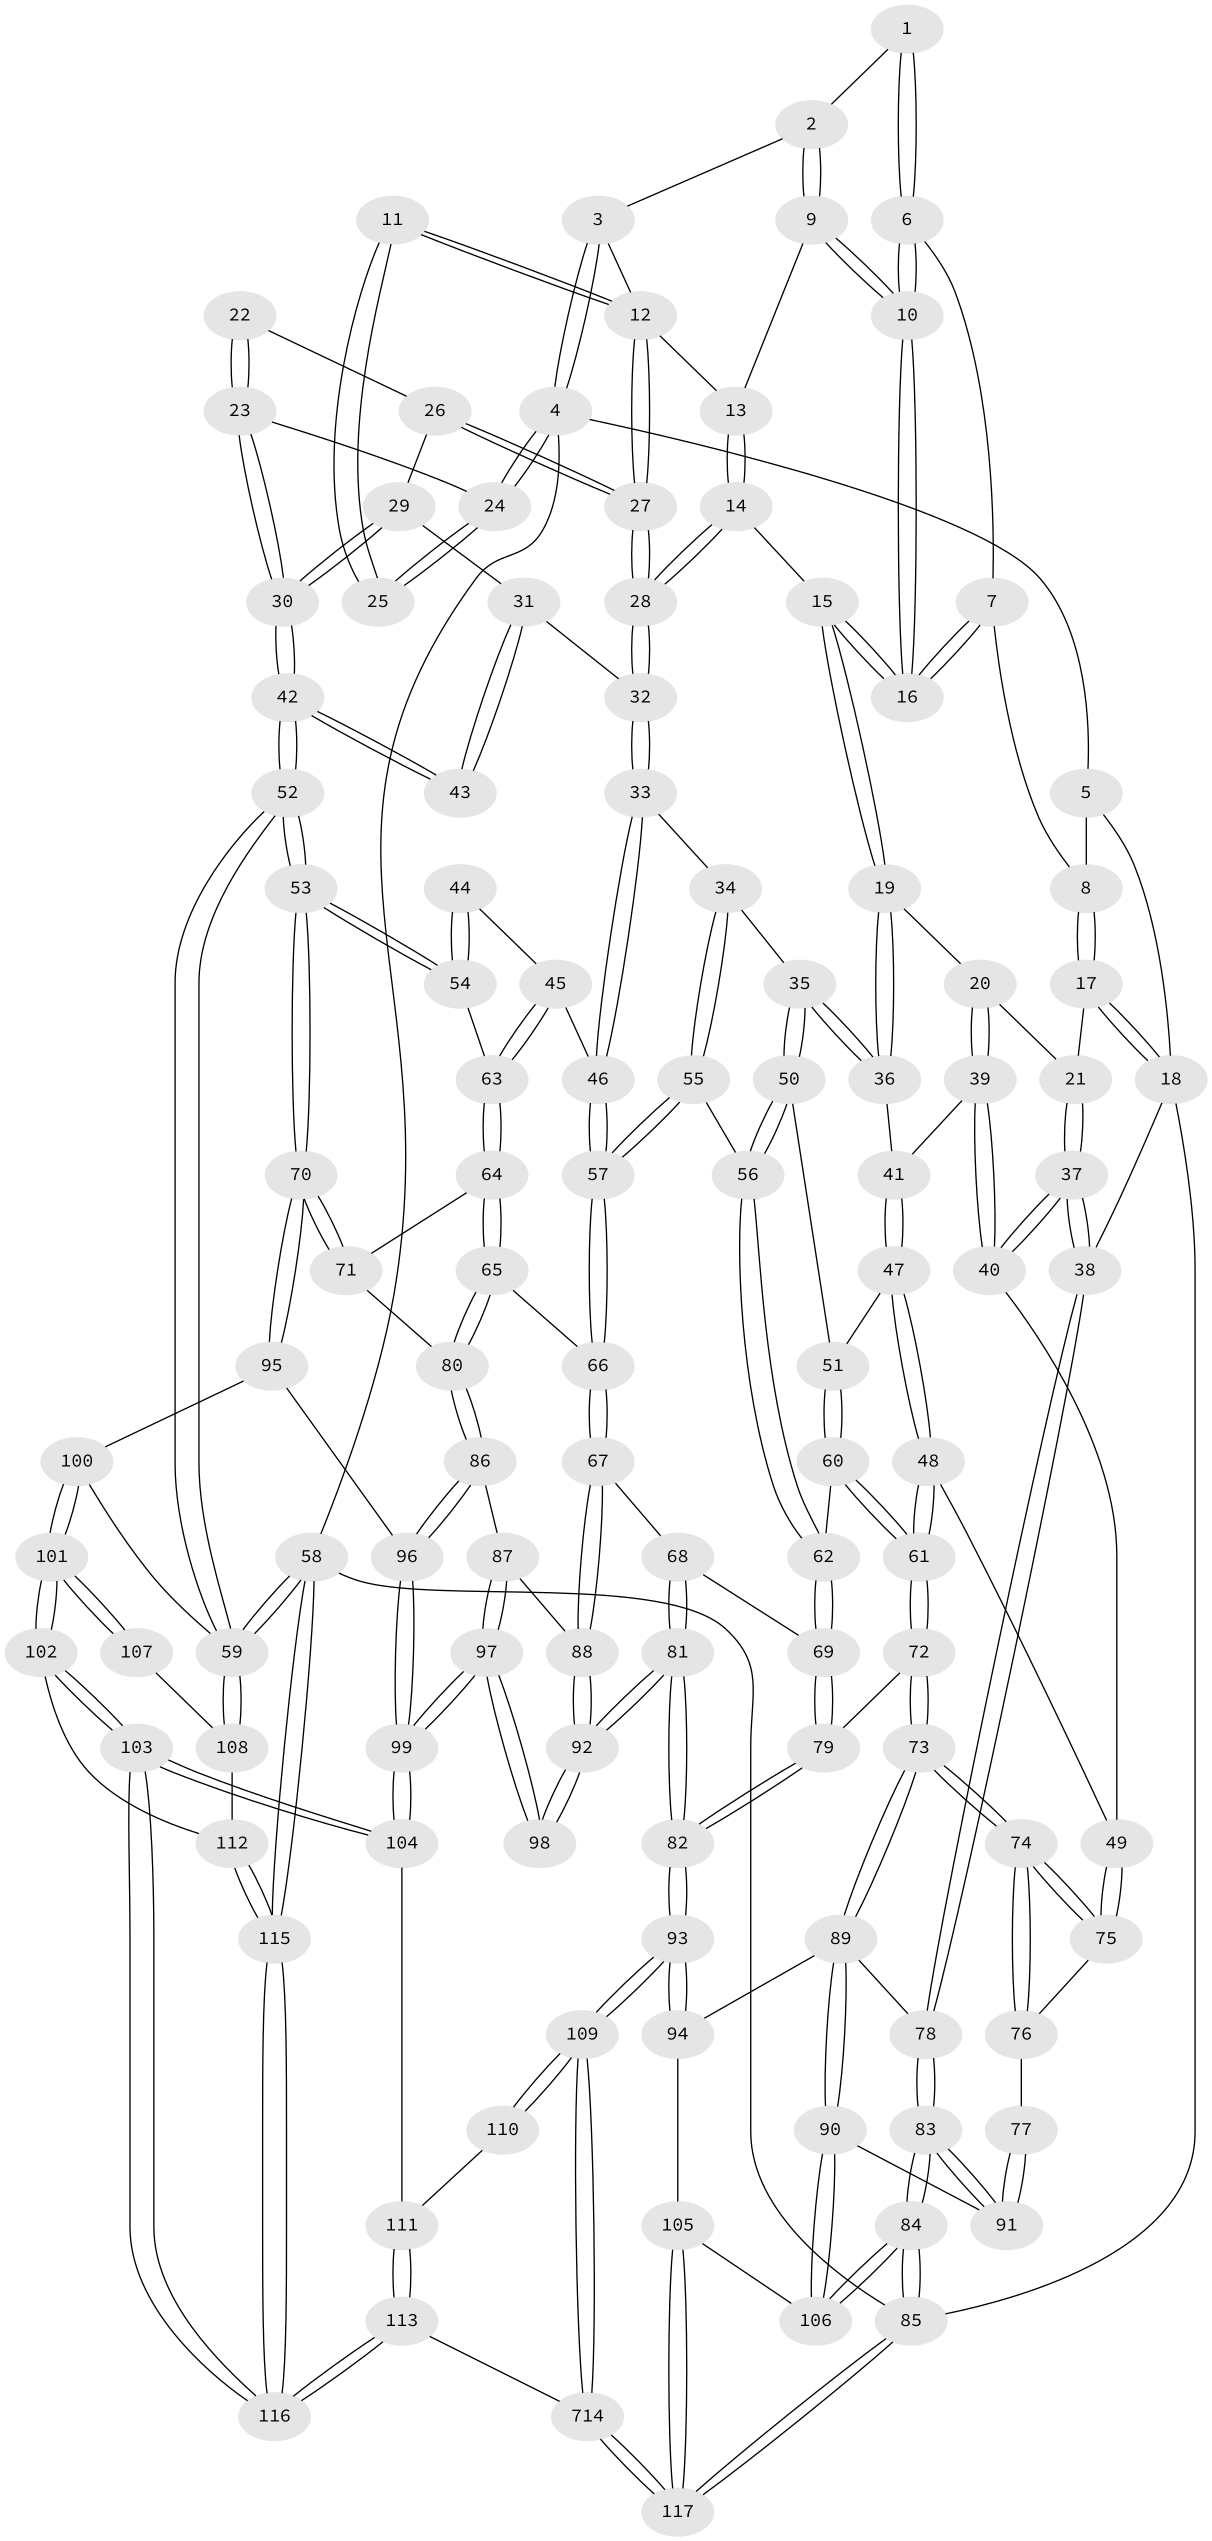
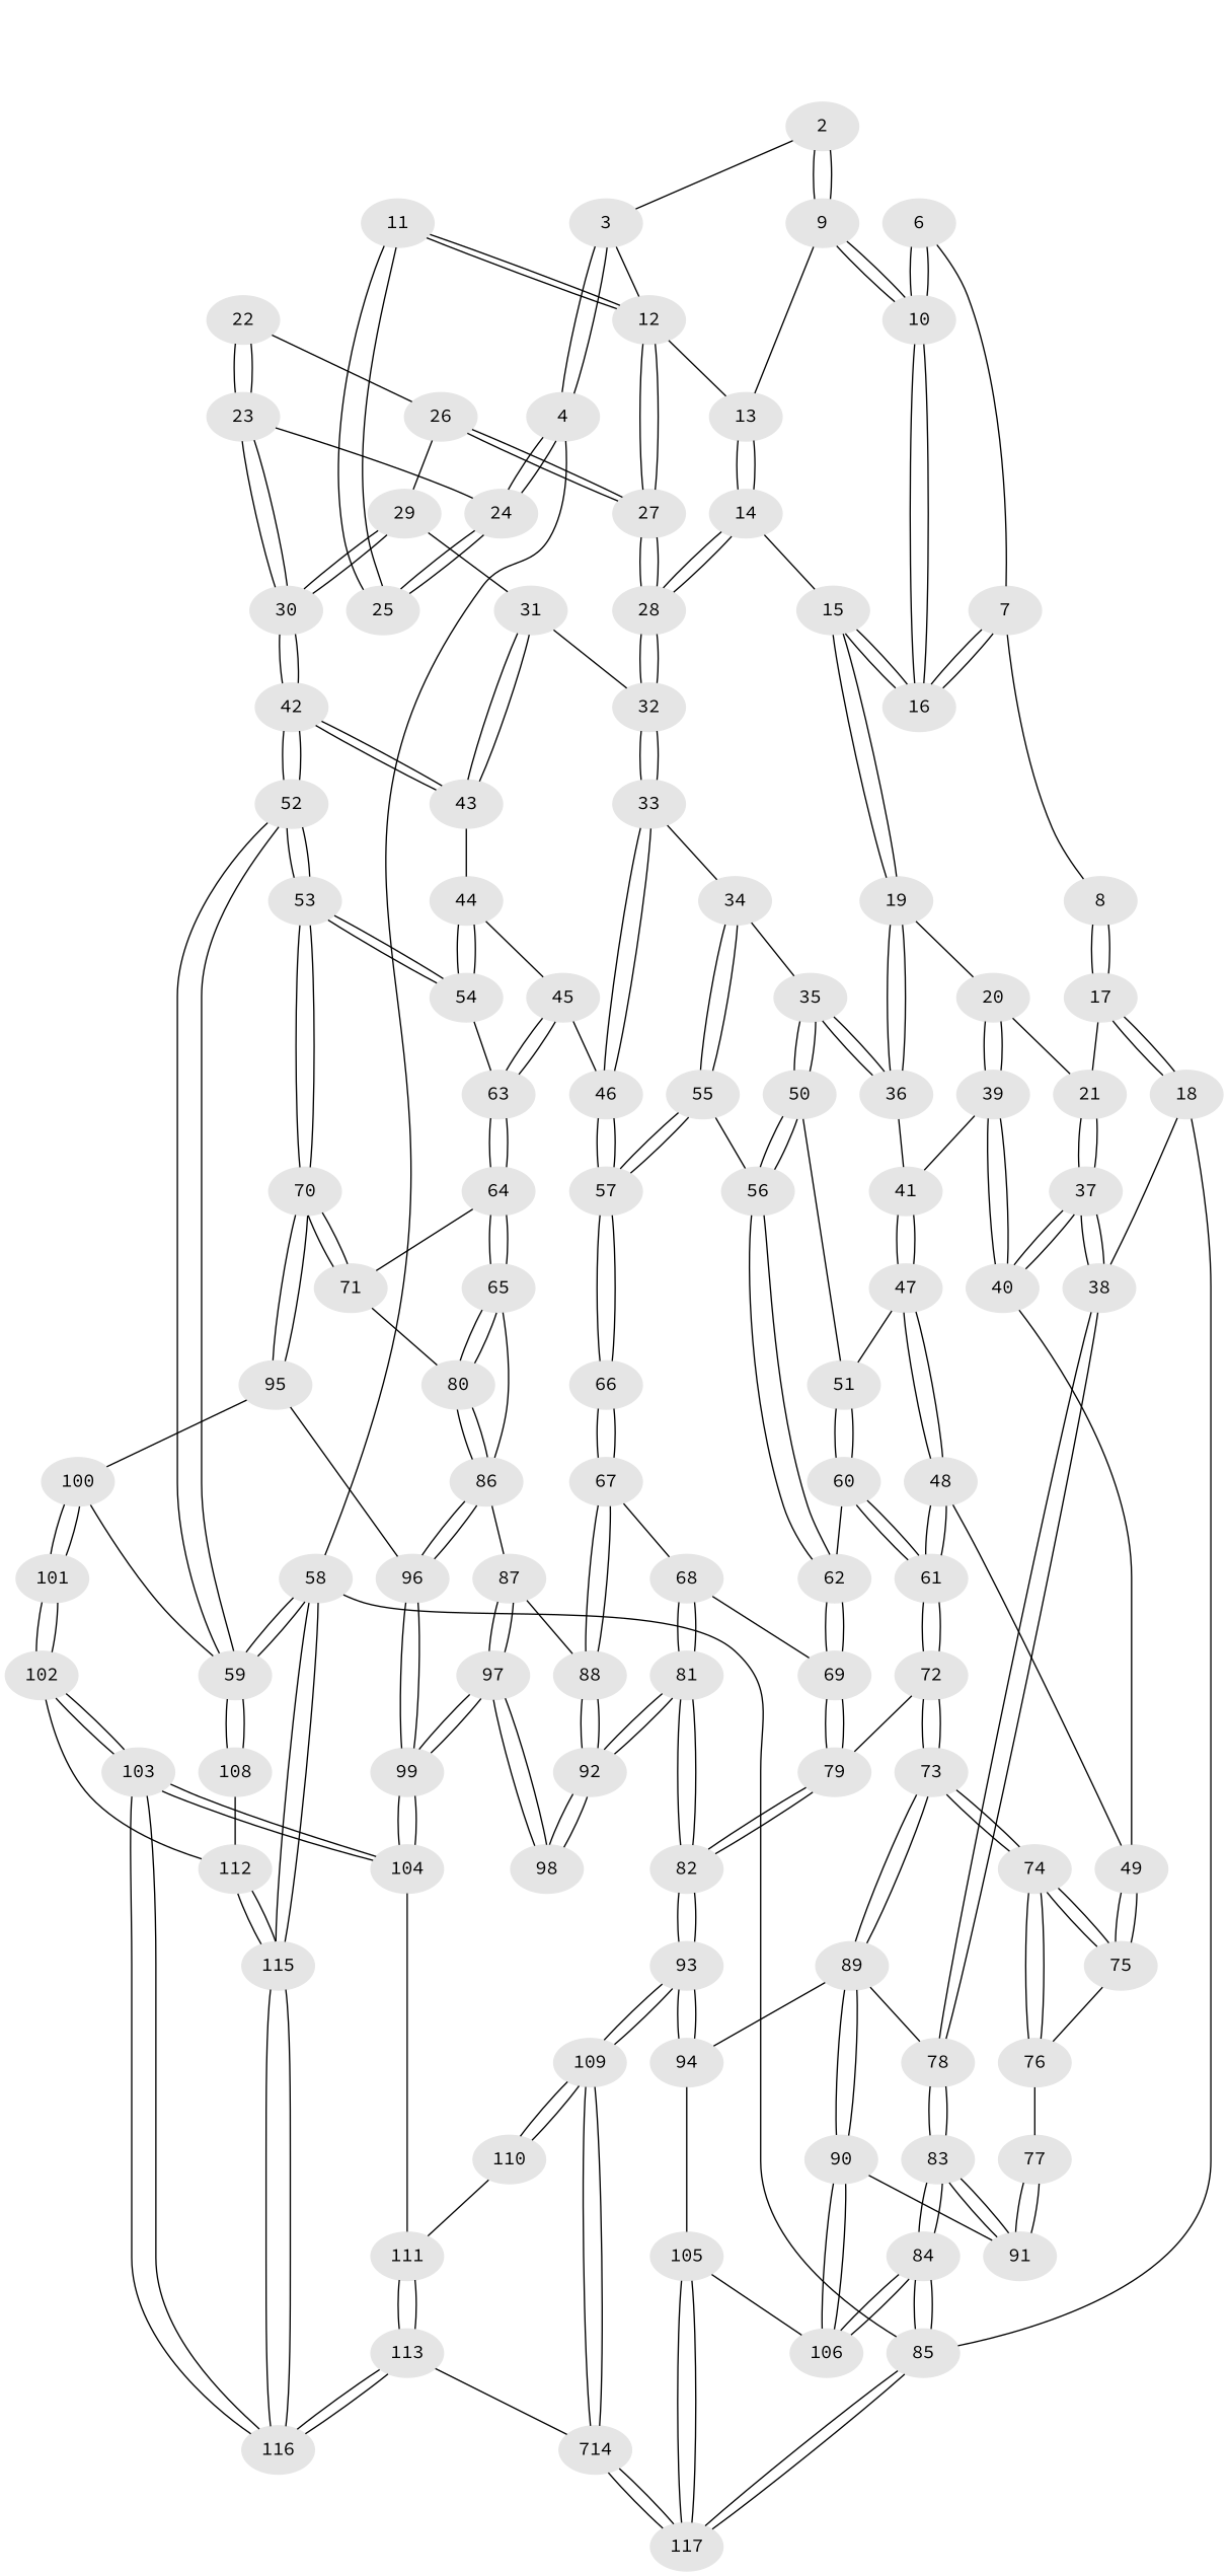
  graph {
    fontname="Source Code Pro"
    node [color=gray90 fontname="Source Code Pro" style=filled]
    edge [fontname="Source Code Pro"]
-   1
    2
    6
    3
    9
    7
    10
    4
    12
    13
-   5
    24
    58
    11
    25
    8
    18
    85
    59
    115
    17
    38
    16
    21
    14
    27
    28
    15
    19
    32
    20
    36
    37
    78
    117
    39
    41
    40
    22
    23
    26
    30
    29
    42
    31
    33
    43
    52
    44
    34
    46
    35
    55
    57
    50
    56
    51
    47
    49
    83
    75
    48
    53
    45
    54
    63
    64
    66
    61
    60
    72
    76
    62
    70
    108
    71
    95
    69
    67
    116
    112
    79
    73
    65
    80
    86
    68
    88
    81
    92
    82
    96
    100
    74
    89
    90
    94
    77
    91
    84
    93
    87
    98
    109
    106
    97
    99
    105
    110
    n110 [label=714]
    101
    104
    111
-   107
    102
    103
    113
-   1 -- 2
-   1 -- 6
-   1 -- 6
    2 -- 3
    2 -- 9
    2 -- 9
    6 -- 7
    6 -- 10
    6 -- 10
    3 -- 4
    3 -- 4
    3 -- 12
    9 -- 10
    9 -- 10
    9 -- 13
    7 -- 8
    7 -- 16
    7 -- 16
    10 -- 16
    10 -- 16
-   4 -- 5
    4 -- 24
    4 -- 24
    4 -- 58
    12 -- 13
    12 -- 27
    12 -- 27
    13 -- 14
    13 -- 14
-   5 -- 8
-   5 -- 18
    24 -- 25
    24 -- 25
    58 -- 85
    58 -- 59
    58 -- 59
    58 -- 115
    58 -- 115
    11 -- 12
    11 -- 12
    11 -- 25
    11 -- 25
    8 -- 17
    8 -- 17
    18 -- 85
    18 -- 38
    85 -- 117
    85 -- 117
    59 -- 108
    59 -- 108
    115 -- 116
    115 -- 116
    17 -- 18
    17 -- 18
    17 -- 21
    38 -- 78
    38 -- 78
    21 -- 37
    21 -- 37
    14 -- 28
    14 -- 28
    14 -- 15
    27 -- 28
    27 -- 28
    28 -- 32
    28 -- 32
    15 -- 16
    15 -- 16
    15 -- 19
    15 -- 19
    19 -- 20
    19 -- 36
    19 -- 36
    32 -- 33
    32 -- 33
    20 -- 21
    20 -- 39
    20 -- 39
    36 -- 41
    37 -- 38
    37 -- 38
    37 -- 40
    37 -- 40
    78 -- 83
    78 -- 83
    39 -- 41
    39 -- 40
    39 -- 40
    41 -- 47
    41 -- 47
    40 -- 49
    22 -- 23
    22 -- 23
    22 -- 26
    23 -- 24
    23 -- 30
    23 -- 30
    26 -- 27
    26 -- 27
    26 -- 29
    30 -- 42
    30 -- 42
    29 -- 30
    29 -- 30
    29 -- 31
    42 -- 43
    42 -- 43
    42 -- 52
    42 -- 52
    31 -- 32
    31 -- 43
    31 -- 43
    33 -- 34
    33 -- 46
    33 -- 46
+   43 -- 44
    52 -- 59
    52 -- 59
    52 -- 53
    52 -- 53
    44 -- 45
    44 -- 54
    44 -- 54
    34 -- 35
    34 -- 55
    34 -- 55
    46 -- 57
    46 -- 57
    35 -- 36
    35 -- 36
    35 -- 50
    35 -- 50
    55 -- 57
    55 -- 57
    55 -- 56
    57 -- 66
    57 -- 66
    50 -- 56
    50 -- 56
    50 -- 51
    56 -- 62
    56 -- 62
    51 -- 60
    51 -- 60
    47 -- 51
    47 -- 48
    47 -- 48
    49 -- 75
    49 -- 75
    83 -- 91
    83 -- 91
    83 -- 84
    83 -- 84
    75 -- 76
    48 -- 49
    48 -- 61
    48 -- 61
    53 -- 54
    53 -- 54
    53 -- 70
    53 -- 70
    45 -- 46
    45 -- 63
    45 -- 63
    54 -- 63
    63 -- 64
    63 -- 64
    64 -- 71
    64 -- 65
    64 -- 65
    66 -- 67
    66 -- 67
    61 -- 72
    61 -- 72
    60 -- 61
    60 -- 61
    60 -- 62
    72 -- 79
    72 -- 73
    72 -- 73
    76 -- 77
    62 -- 69
    62 -- 69
    70 -- 71
    70 -- 71
    70 -- 95
    70 -- 95
    108 -- 112
    71 -- 80
    95 -- 96
    95 -- 100
    69 -- 79
    69 -- 79
    67 -- 68
    67 -- 88
    67 -- 88
    112 -- 115
    112 -- 115
    79 -- 82
    79 -- 82
    73 -- 74
    73 -- 74
    73 -- 89
    73 -- 89
-   65 -- 66
+   65 -- 86
    65 -- 80
    65 -- 80
    80 -- 86
    80 -- 86
    86 -- 96
    86 -- 96
    86 -- 87
    68 -- 69
    68 -- 81
    68 -- 81
    88 -- 92
    88 -- 92
    81 -- 92
    81 -- 92
    81 -- 82
    81 -- 82
    92 -- 98
    92 -- 98
    82 -- 93
    82 -- 93
    96 -- 99
    96 -- 99
    100 -- 59
    100 -- 101
    100 -- 101
    74 -- 75
    74 -- 75
    74 -- 76
    74 -- 76
    89 -- 78
    89 -- 90
    89 -- 90
    89 -- 94
    90 -- 91
    90 -- 106
    90 -- 106
    94 -- 105
    77 -- 91
    77 -- 91
    84 -- 85
    84 -- 85
    84 -- 106
    84 -- 106
    93 -- 94
    93 -- 94
    93 -- 109
    93 -- 109
    87 -- 88
    87 -- 97
    87 -- 97
    109 -- 110
    109 -- 110
    109 -- n110
    109 -- n110
    97 -- 98
    97 -- 98
    97 -- 99
    97 -- 99
    99 -- 104
    99 -- 104
    105 -- 117
    105 -- 117
    105 -- 106
    110 -- 111
    n110 -- 117
    n110 -- 117
-   101 -- 107
-   101 -- 107
    101 -- 102
    101 -- 102
    104 -- 111
    111 -- 113
    111 -- 113
-   107 -- 108
    102 -- 112
    102 -- 103
    102 -- 103
    103 -- 116
    103 -- 116
    103 -- 104
    103 -- 104
    113 -- 116
    113 -- 116
    113 -- n110
  }
